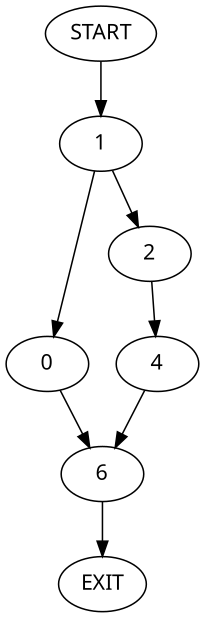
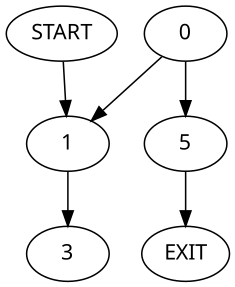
  digraph {
    fontname="Noto Sans"
    node [fontname="Noto Sans"]
    edge [fontname="Noto Sans"]
    n1 [label=START]
    1
    n3 [label=0]
-   3 [label=2]
+   3
    n5 [label=EXIT]
-   6
-   4
+   6 [label=5]
    n1 -> 1
-   1 -> n3
+   n3 -> 1
    1 -> 3
    n3 -> 6
-   3 -> 4
    6 -> n5
-   4 -> 6
  }
